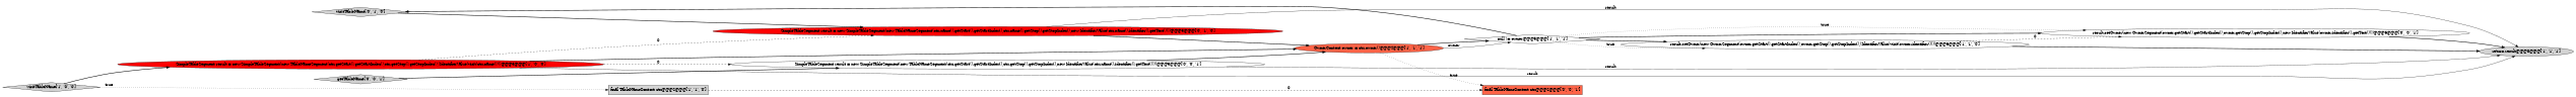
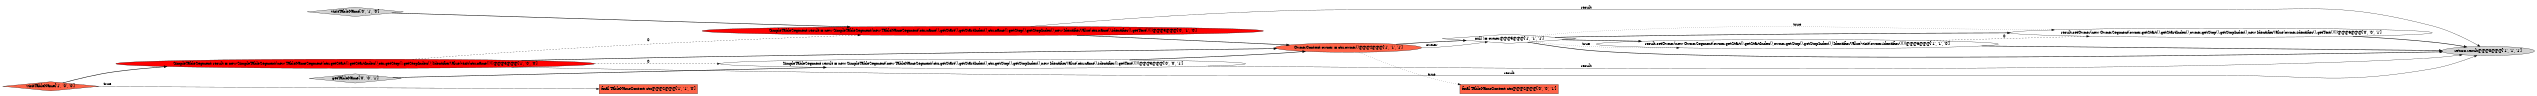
  digraph {
    rankdir=LR
    node [fillcolor=lightgray shape=ellipse style=filled]
    edge [style=bold]
    n1 [label="visitTableName['0', '1', '0']" shape=diamond]
    n2 [fillcolor=red label="SimpleTableSegment result = new SimpleTableSegment(new TableNameSegment(ctx.name().getStart().getStartIndex(),ctx.name().getStop().getStopIndex(),new IdentifierValue(ctx.name().identifier().getText())))@@@3@@@['0', '1', '0']"]
    n3 [label="return result@@@8@@@['1', '1', '1']"]
    n4 [fillcolor=tomato label="OwnerContext owner = ctx.owner()@@@4@@@['1', '1', '1']"]
-   n5 [label="final TableNameContext ctx@@@2@@@['1', '1', '0']" shape=box]
+   n5 [fillcolor=tomato label="final TableNameContext ctx@@@2@@@['1', '1', '0']" shape=box]
    n6 [fillcolor=tomato label="final TableNameContext ctx@@@2@@@['0', '0', '1']" shape=box]
    n7 [fillcolor=white label="null != owner@@@5@@@['1', '1', '1']" shape=diamond]
    n8 [fillcolor=white label="SimpleTableSegment result = new SimpleTableSegment(new TableNameSegment(ctx.getStart().getStartIndex(),ctx.getStop().getStopIndex(),new IdentifierValue(ctx.name().identifier().getText())))@@@3@@@['0', '0', '1']"]
-   n9 [label="visitTableName['1', '0', '0']" shape=diamond]
+   n9 [fillcolor=tomato label="visitTableName['1', '0', '0']" shape=diamond]
    n10 [fillcolor=red label="SimpleTableSegment result = new SimpleTableSegment(new TableNameSegment(ctx.getStart().getStartIndex(),ctx.getStop().getStopIndex(),(IdentifierValue)visit(ctx.name())))@@@3@@@['1', '0', '0']"]
    n11 [fillcolor=white label="result.setOwner(new OwnerSegment(owner.getStart().getStartIndex(),owner.getStop().getStopIndex(),(IdentifierValue)visit(owner.identifier())))@@@6@@@['1', '1', '0']"]
    n12 [fillcolor=white label="result.setOwner(new OwnerSegment(owner.getStart().getStartIndex(),owner.getStop().getStopIndex(),new IdentifierValue(owner.identifier().getText())))@@@6@@@['0', '0', '1']"]
    n13 [label="getTableName['0', '0', '1']" shape=diamond]
    n1 -> n2
    n2 -> n3 [label=result style=solid]
    n2 -> n4
    n4 -> n6 [label=true style=dotted]
    n4 -> n7
    n4 -> n7 [label=owner style=solid]
-   n5 -> n6 [label=0 style=dashed]
-   n7 -> n1
+   n7 -> n3
    n7 -> n11 [label=true style=dotted]
    n7 -> n11
    n7 -> n12
    n7 -> n12 [label=true style=dotted]
    n8 -> n3 [label=result style=solid]
    n8 -> n4
-   n9 -> n5 [label=true style=dotted]
+   n9 -> n5 [label=true style=solid]
    n9 -> n10
    n10 -> n2 [label=0 style=dashed]
    n10 -> n3 [label=result style=solid]
    n10 -> n4
    n10 -> n8 [label=0 style=dashed]
    n11 -> n3
    n11 -> n12 [label=0 style=dashed]
    n12 -> n3
    n13 -> n8
  }
